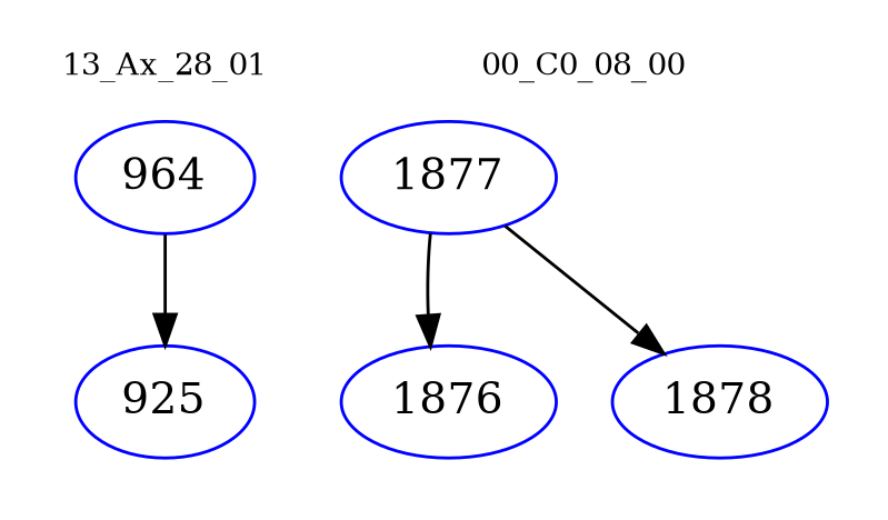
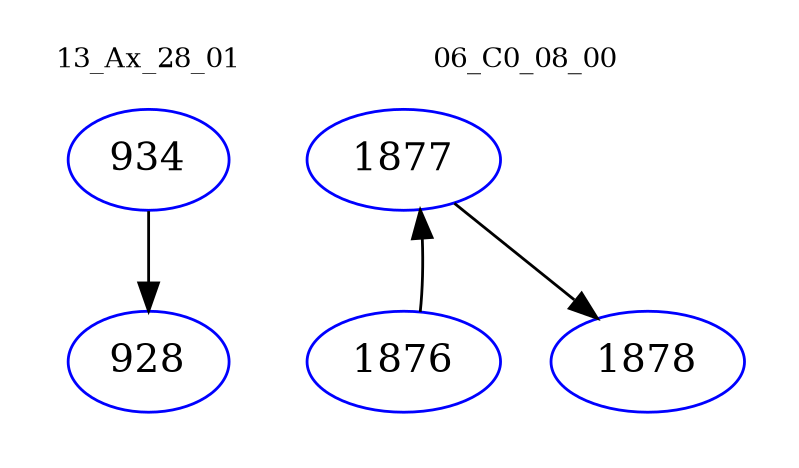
  digraph {
    node [color=blue]
    edge [color=black]
-   n1 [label=964]
-   n2 [label=925]
+   n1 [label=934]
+   n2 [label=928]
    n3 [label=1877]
    n4 [label=1876]
    n5 [label=1878]
    subgraph cluster_1 {
      color=white
      fontsize=10
      label="13_Ax_28_01"
      n1
      n2
    }
    subgraph cluster_2 {
      color=white
      fontsize=10
-     label="00_C0_08_00"
+     label="06_C0_08_00"
      n3
      n4
      n5
    }
    n1 -> n2
-   n3 -> n4
+   n4 -> n3
    n3 -> n5
  }
